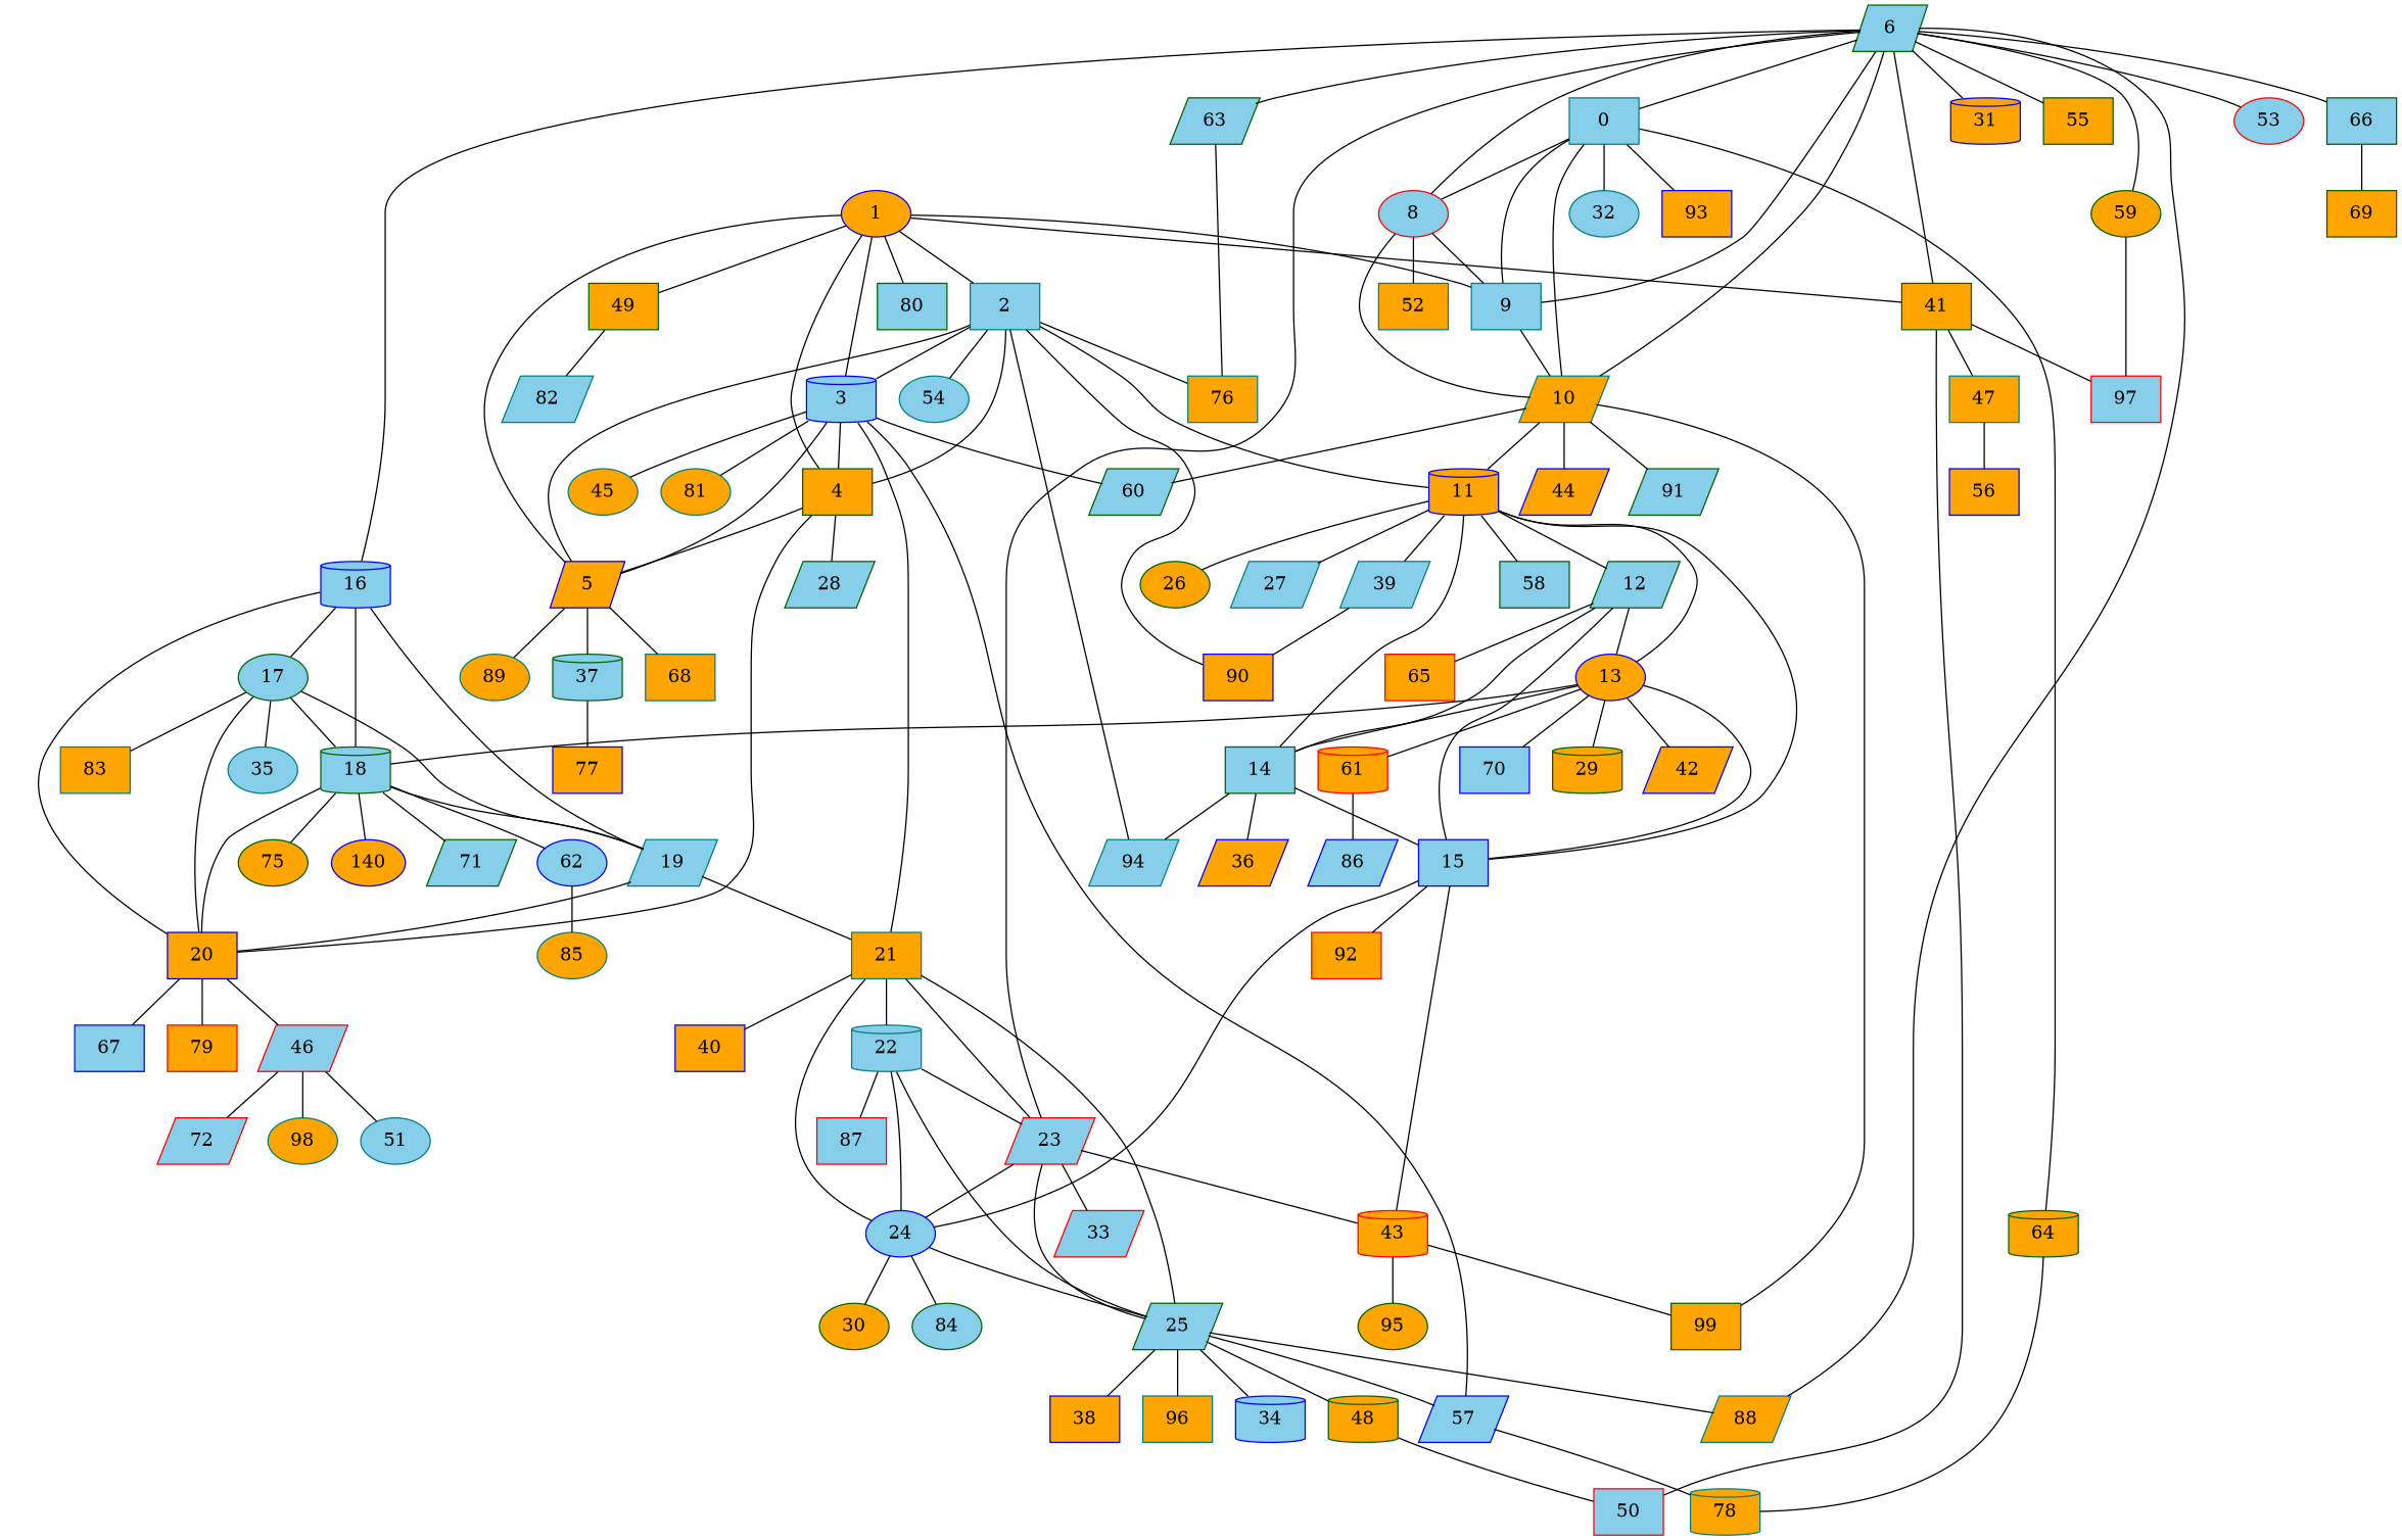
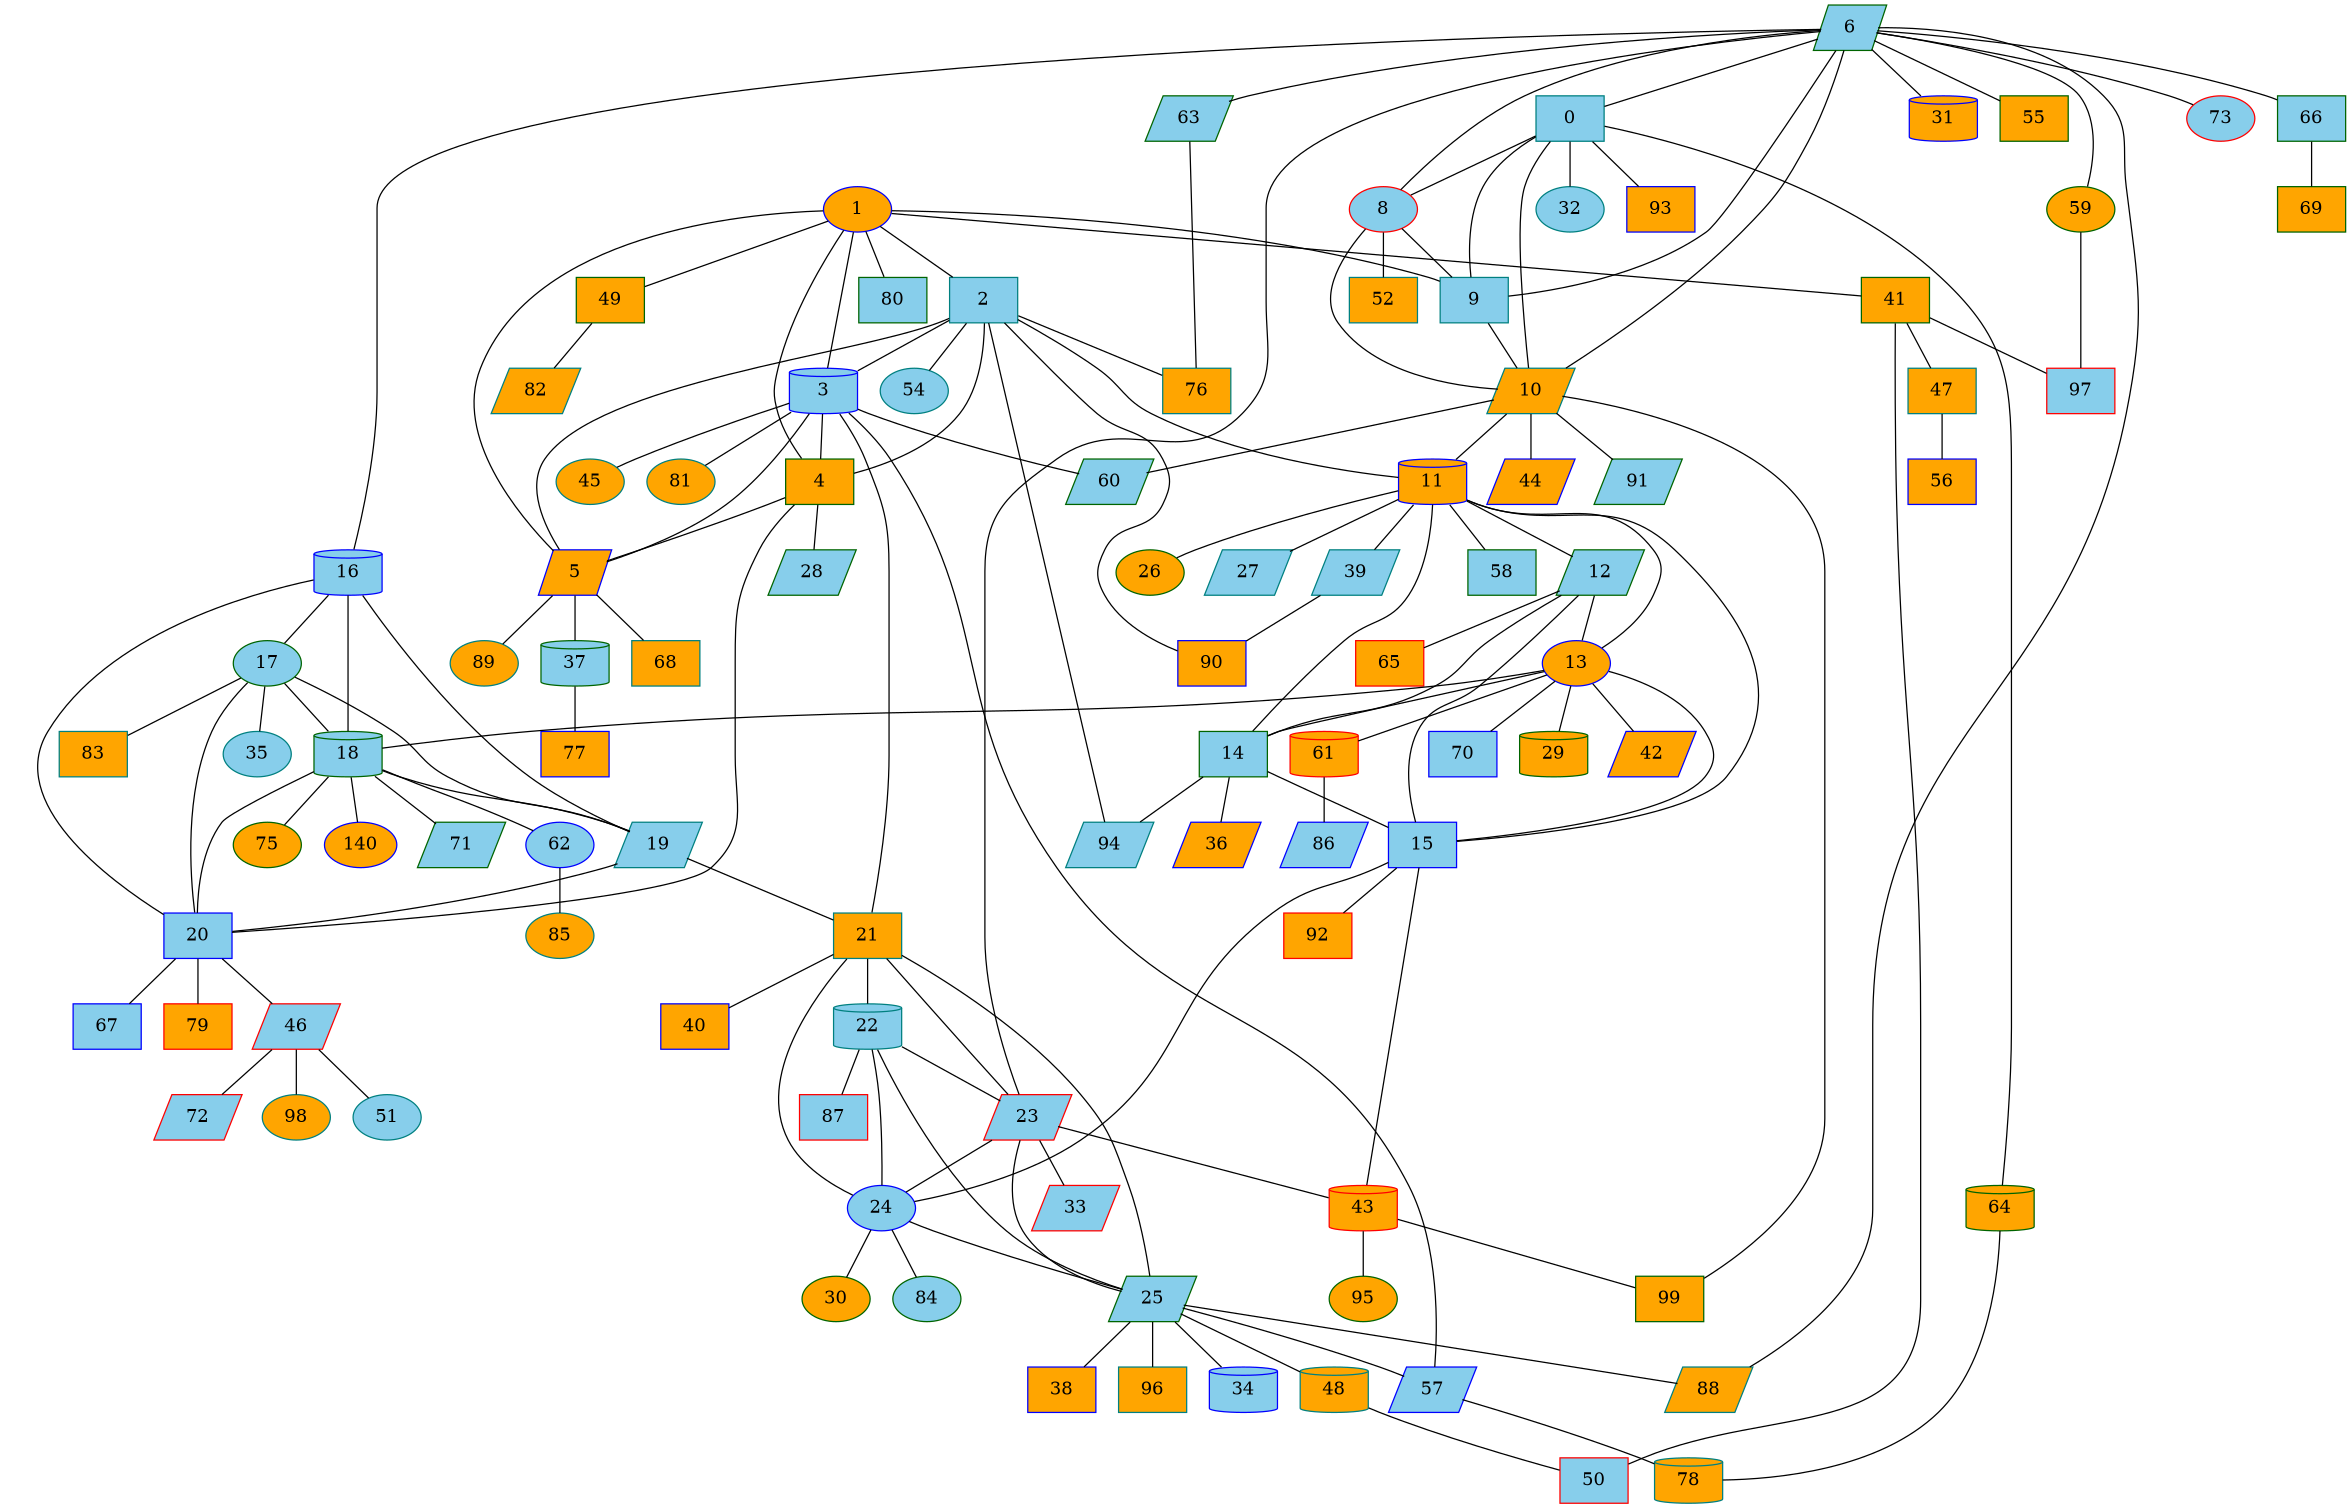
  graph {
    node [color=teal fillcolor=orange shape=box style=filled]
    1 [color=blue shape=ellipse]
    2 [fillcolor=skyblue]
    3 [color=blue fillcolor=skyblue shape=cylinder]
    4 [color=darkgreen]
    5 [color=blue shape=parallelogram]
    9 [fillcolor=skyblue]
    41 [color=darkgreen]
    49 [color=darkgreen]
    80 [color=darkgreen fillcolor=skyblue]
    11 [color=blue shape=cylinder]
    54 [fillcolor=skyblue shape=ellipse]
    76
    90 [color=blue]
    94 [fillcolor=skyblue shape=parallelogram]
    21
    45 [shape=ellipse]
    57 [color=blue fillcolor=skyblue shape=parallelogram]
    60 [color=darkgreen fillcolor=skyblue shape=parallelogram]
    81 [shape=ellipse]
-   20 [color=blue]
+   20 [color=blue fillcolor=skyblue]
    28 [color=darkgreen fillcolor=skyblue shape=parallelogram]
    37 [color=darkgreen fillcolor=skyblue shape=cylinder]
    68
    89 [shape=ellipse]
    10 [shape=parallelogram]
    47
    50 [color=red fillcolor=skyblue]
    97 [color=red fillcolor=skyblue]
-   82 [fillcolor=skyblue shape=parallelogram]
+   82 [shape=parallelogram]
    12 [color=darkgreen fillcolor=skyblue shape=parallelogram]
    13 [color=blue shape=ellipse]
    14 [color=darkgreen fillcolor=skyblue]
    15 [color=blue fillcolor=skyblue]
    26 [color=darkgreen shape=ellipse]
    27 [fillcolor=skyblue shape=parallelogram]
    39 [fillcolor=skyblue shape=parallelogram]
    58 [color=darkgreen fillcolor=skyblue]
    23 [color=red fillcolor=skyblue shape=parallelogram]
    24 [color=blue fillcolor=skyblue shape=ellipse]
    22 [fillcolor=skyblue shape=cylinder]
    25 [color=darkgreen fillcolor=skyblue shape=parallelogram]
    40 [color=blue]
    78 [shape=cylinder]
    46 [color=red fillcolor=skyblue shape=parallelogram]
    67 [color=blue fillcolor=skyblue]
    79 [color=red]
    77 [color=blue]
    6 [color=darkgreen fillcolor=skyblue shape=parallelogram]
    n49 [fillcolor=skyblue label=0]
    8 [color=red fillcolor=skyblue shape=ellipse]
    16 [color=blue fillcolor=skyblue shape=cylinder]
    31 [color=blue shape=cylinder]
    55 [color=darkgreen]
    59 [color=darkgreen shape=ellipse]
    63 [color=darkgreen fillcolor=skyblue shape=parallelogram]
    66 [color=darkgreen fillcolor=skyblue]
-   73 [color=red fillcolor=skyblue shape=ellipse label=53]
+   73 [color=red fillcolor=skyblue shape=ellipse]
    88 [shape=parallelogram]
    32 [fillcolor=skyblue shape=ellipse]
    64 [color=darkgreen shape=cylinder]
    93 [color=blue]
    52
    44 [color=blue shape=parallelogram]
    91 [color=darkgreen fillcolor=skyblue shape=parallelogram]
    99 [color=darkgreen]
    18 [color=darkgreen fillcolor=skyblue shape=cylinder]
    17 [color=darkgreen fillcolor=skyblue shape=ellipse]
    19 [fillcolor=skyblue shape=parallelogram]
    43 [color=red shape=cylinder]
    33 [color=red fillcolor=skyblue shape=parallelogram]
    69 [color=darkgreen]
    65 [color=red]
    29 [color=darkgreen shape=cylinder]
    42 [color=blue shape=parallelogram]
    61 [color=red shape=cylinder]
    70 [color=blue fillcolor=skyblue]
    36 [color=blue shape=parallelogram]
    92 [color=red]
    62 [color=blue fillcolor=skyblue shape=ellipse]
    71 [color=darkgreen fillcolor=skyblue shape=parallelogram]
    75 [color=darkgreen shape=ellipse]
    n82 [color=blue label=140 shape=ellipse]
    86 [color=blue fillcolor=skyblue shape=parallelogram]
    30 [color=darkgreen shape=ellipse]
    84 [color=darkgreen fillcolor=skyblue shape=ellipse]
    95 [color=darkgreen shape=ellipse]
    35 [fillcolor=skyblue shape=ellipse]
    83
    85 [shape=ellipse]
    51 [fillcolor=skyblue shape=ellipse]
    72 [color=red fillcolor=skyblue shape=parallelogram]
    98 [shape=ellipse]
    87 [color=red fillcolor=skyblue]
    34 [color=blue fillcolor=skyblue shape=cylinder]
    38 [color=blue]
-   48 [color=darkgreen shape=cylinder]
+   48 [shape=cylinder]
    96
    56 [color=blue]
    1 -- 2
    1 -- 3
    1 -- 4
    1 -- 5
    1 -- 9
    1 -- 41
    1 -- 49
    1 -- 80
    2 -- 3
    2 -- 4
    2 -- 5
    2 -- 11
    2 -- 54
    2 -- 76
    2 -- 90
    2 -- 94
    3 -- 4
    3 -- 5
    3 -- 21
    3 -- 45
    3 -- 57
    3 -- 60
    3 -- 81
    4 -- 5
    4 -- 20
    4 -- 28
    5 -- 37
    5 -- 68
    5 -- 89
    9 -- 10
    41 -- 47
    41 -- 50
    41 -- 97
    49 -- 82
    11 -- 12
    11 -- 13
    11 -- 14
    11 -- 15
    11 -- 26
    11 -- 27
    11 -- 39
    11 -- 58
    21 -- 23
    21 -- 24
    21 -- 22
    21 -- 25
    21 -- 40
    57 -- 78
    20 -- 46
    20 -- 67
    20 -- 79
    37 -- 77
    10 -- 11
    10 -- 60
    10 -- 44
    10 -- 91
    10 -- 99
    47 -- 56
    12 -- 13
    12 -- 14
    12 -- 15
    12 -- 65
    13 -- 14
    13 -- 15
    13 -- 18
    13 -- 29
    13 -- 42
    13 -- 61
    13 -- 70
    14 -- 94
    14 -- 15
    14 -- 36
    15 -- 24
    15 -- 43
    15 -- 92
    39 -- 90
    23 -- 24
    23 -- 25
    23 -- 43
    23 -- 33
    24 -- 25
    24 -- 30
    24 -- 84
    22 -- 23
    22 -- 24
    22 -- 25
    22 -- 87
    25 -- 57
    25 -- 88
    25 -- 34
    25 -- 38
    25 -- 48
    25 -- 96
    46 -- 51
    46 -- 72
    46 -- 98
    6 -- 9
-   6 -- 41
    6 -- 10
    6 -- 23
    6 -- n49
    6 -- 8
    6 -- 16
    6 -- 31
    6 -- 55
    6 -- 59
    6 -- 63
    6 -- 66
    6 -- 73
    6 -- 88
    n49 -- 9
    n49 -- 10
    n49 -- 8
    n49 -- 32
    n49 -- 64
    n49 -- 93
    8 -- 9
    8 -- 10
    8 -- 52
    16 -- 20
    16 -- 18
    16 -- 17
    16 -- 19
    59 -- 97
    63 -- 76
    66 -- 69
    64 -- 78
    18 -- 20
    18 -- 19
    18 -- 62
    18 -- 71
    18 -- 75
    18 -- n82
    17 -- 20
    17 -- 18
    17 -- 19
    17 -- 35
    17 -- 83
    19 -- 21
    19 -- 20
    43 -- 99
    43 -- 95
    61 -- 86
    62 -- 85
    48 -- 50
  }
